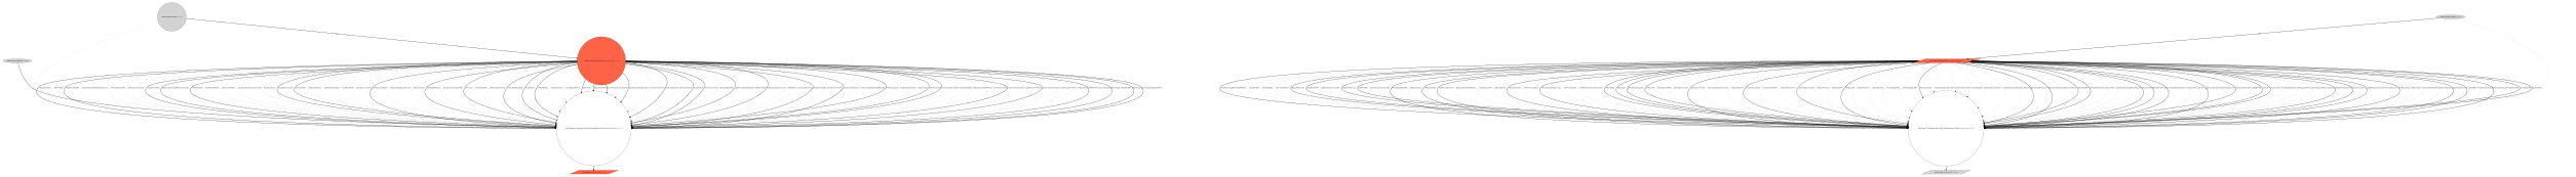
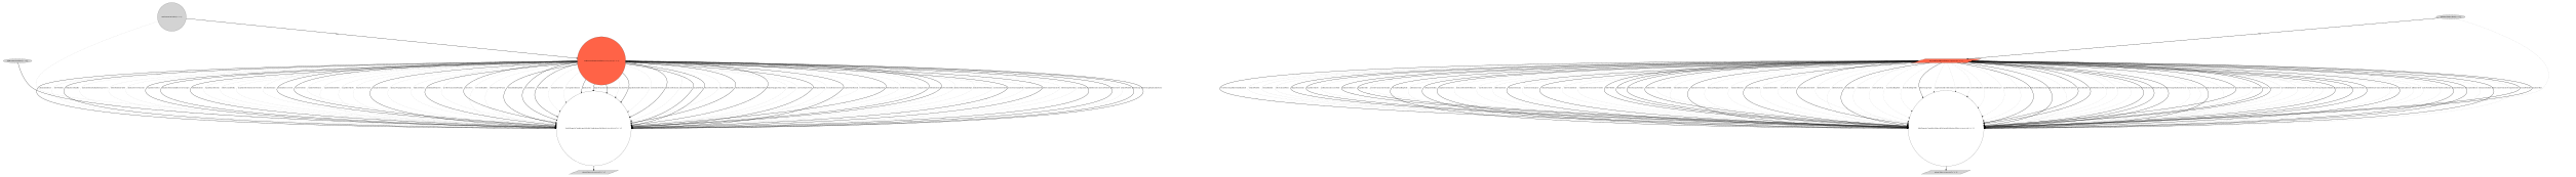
  digraph {
    fontname="Playfair Display"
    node [fillcolor=lightgray fontname="Playfair Display" shape=circle style=filled]
    edge [arrowhead=normal fontname="Playfair Display" style=dotted]
    n1 [label="tombstonesOnDelete['0', '1', '0']" shape=ellipse]
    n2 [fillcolor=white label="doSetProperty(\"tombstonesOnDelete\",tombstonesOnDelete)@@@278@@@['1', '1', '0']"]
    n3 [fillcolor=tomato label="boolean tombstonesOnDelete@@@277@@@['1', '1', '0']"]
-   n4 [fillcolor=tomato label="return this@@@279@@@['1', '1', '0']" shape=parallelogram]
+   n4 [label="return this@@@279@@@['1', '1', '0']" shape=parallelogram]
    n5 [label="xminFetchIntervalMs['0', '0', '1']" shape=ellipse]
    n6 [fillcolor=tomato label="long xminFetchIntervalMs@@@349@@@['0', '0', '1']" shape=parallelogram]
    n7 [fillcolor=white label="doSetProperty(\"xminFetchIntervalMs\",xminFetchIntervalMs)@@@350@@@['0', '0', '1']"]
    n8 [label="return this@@@351@@@['0', '0', '1']" shape=parallelogram]
    n9 [label="tombstonesOnDelete['1', '0', '0']"]
    n1 -> n2 [arrowhead=dot style=bold]
    n2 -> n4 [arrowhead=box style=bold]
    n3 -> n2 [label=columnIncludeList style=bold]
    n3 -> n2 [arrowhead=box label=tableWhitelist]
    n3 -> n2 [arrowhead=dot label=bridgeErrorHandler style=bold]
    n3 -> n2 [label=databaseHistoryKafkaBootstrapServers]
    n3 -> n2 [label=offsetFlushIntervalMs]
    n3 -> n2 [arrowhead=box label=databaseServerTimezone]
    n3 -> n2 [arrowhead=box label=snapshotFetchSize style=bold]
    n3 -> n2 [label=databaseHistoryKafkaRecoveryAttempts style=bold]
    n3 -> n2 [label=tableExcludeList style=bold]
    n3 -> n2 [arrowhead=dot label=signalDataCollection]
    n3 -> n2 [label=offsetCommitPolicy]
    n3 -> n2 [arrowhead=box label=snapshotSelectStatementOverrides]
    n3 -> n2 [arrowhead=box label=databaseInstance]
    n3 -> n2 [arrowhead=dot label=internalKeyConverter style=bold]
    n3 -> n2 [label=queryFetchSize style=bold]
    n3 -> n2 [label=sanitizeFieldNames]
    n3 -> n2 [arrowhead=dot label=snapshotIsolationMode]
    n3 -> n2 [arrowhead=box label=snapshotDelayMs]
    n3 -> n2 [arrowhead=box label=databaseServerName]
    n3 -> n2 [arrowhead=box label=maxQueueSizeInBytes style=bold]
    n3 -> n2 [label=datatypePropagateSourceType]
    n3 -> n2 [arrowhead=dot label=databaseHistory]
    n3 -> n2 [arrowhead=dot label=additionalProperties style=bold]
    n3 -> n2 [arrowhead=box label=provideTransactionMetadata]
    n3 -> n2 [label=converters style=bold]
    n3 -> n2 [arrowhead=dot label=autowiredEnabled]
    n3 -> n2 [arrowhead=box label=offsetStorageFileName]
    n3 -> n2 [arrowhead=dot label=decimalHandlingMode style=bold]
    n3 -> n2 [arrowhead=dot label=maxBatchSize style=bold]
    n3 -> n2 [label=columnBlacklist style=bold]
    n3 -> n2 [arrowhead=dot label=databasePassword]
    n3 -> n2 [label=messageKeyColumns]
    n3 -> n2 [label=databaseUser style=bold]
    n3 -> n2 [arrowhead=box label=skippedOperations style=bold]
    n3 -> n2 [arrowhead=dot label=databaseDbname style=bold]
    n3 -> n2 [arrowhead=box label=databasePort]
    n3 -> n2 [arrowhead=dot label=snapshotIncludeCollectionList style=bold]
    n3 -> n2 [label=tombstonesOnDelete]
    n3 -> n2 [arrowhead=box label=databaseHostname style=bold]
    n3 -> n2 [label=columnExcludeList]
    n3 -> n2 [arrowhead=dot label=snapshotMode style=bold]
    n3 -> n2 [arrowhead=box label=sourceStructVersion style=bold]
    n3 -> n2 [label=binaryHandlingMode]
    n3 -> n2 [arrowhead=dot label=databaseHistoryKafkaRecoveryPollIntervalMs style=bold]
    n3 -> n2 [arrowhead=box label=columnPropagateSourceType style=bold]
    n3 -> n2 [label=tableBlacklist]
    n3 -> n2 [label=heartbeatTopicsPrefix]
    n3 -> n2 [arrowhead=dot label=tableIgnoreBuiltin style=bold]
    n3 -> n2 [label=internalValueConverter]
    n3 -> n2 [arrowhead=dot label=snapshotMaxThreads style=bold]
    n3 -> n2 [arrowhead=box label=eventProcessingFailureHandlingMode]
    n3 -> n2 [arrowhead=box label=offsetStorageTopic style=bold]
    n3 -> n2 [arrowhead=box label=includeSchemaChanges]
    n3 -> n2 [arrowhead=box label=maxQueueSize]
    n3 -> n2 [arrowhead=box label=tableIncludeList style=bold]
    n3 -> n2 [label=timePrecisionMode style=bold]
    n3 -> n2 [arrowhead=box label=databaseHistoryKafkaTopic]
    n3 -> n2 [label=databaseHistoryFileFilename]
    n3 -> n2 [label=heartbeatIntervalMs]
    n3 -> n2 [arrowhead=dot label=sourceTimestampMode style=bold]
    n3 -> n2 [arrowhead=dot label=snapshotLockTimeoutMs]
    n3 -> n2 [label=offsetCommitTimeoutMs style=bold]
    n3 -> n2 [arrowhead=box label=offsetStoragePartitions]
    n3 -> n2 [label=configuration]
    n3 -> n2 [label=retriableRestartConnectorWaitMs style=bold]
    n3 -> n2 [label=pollIntervalMs style=bold]
    n3 -> n2 [label=columnWhitelist]
    n3 -> n2 [arrowhead=box label=offsetStorage style=bold]
    n3 -> n2 [label=offsetStorageReplicationFactor style=bold]
    n5 -> n6 [arrowhead=dot label=true style=bold]
    n5 -> n7
    n6 -> n7 [label=eventProcessingFailureHandlingMode style=bold]
    n6 -> n7 [arrowhead=box label=columnWhitelist]
    n6 -> n7 [label=schemaBlacklist]
    n6 -> n7 [label=offsetCommitPolicy]
    n6 -> n7 [arrowhead=box label=skippedOperations style=bold]
    n6 -> n7 [arrowhead=dot label=snapshotDelayMs style=bold]
    n6 -> n7 [label=publicationAutocreateMode]
    n6 -> n7 [arrowhead=box label=databaseSslrootcert style=bold]
    n6 -> n7 [label=snapshotMode style=bold]
    n6 -> n7 [arrowhead=dot label=provideTransactionMetadata]
    n6 -> n7 [arrowhead=dot label=decimalHandlingMode style=bold]
    n6 -> n7 [arrowhead=box label=publicationName]
    n6 -> n7 [arrowhead=box label=tableIgnoreBuiltin style=bold]
    n6 -> n7 [arrowhead=box label=snapshotCustomClass style=bold]
    n6 -> n7 [label=databaseHistoryFileFilename]
    n6 -> n7 [arrowhead=dot label=heartbeatIntervalMs]
    n6 -> n7 [label=tableExcludeList]
    n6 -> n7 [arrowhead=box label=databaseHostname style=bold]
    n6 -> n7 [arrowhead=dot label=heartbeatActionQuery]
    n6 -> n7 [arrowhead=box label=columnPropagateSourceType style=bold]
    n6 -> n7 [label=timePrecisionMode]
    n6 -> n7 [arrowhead=dot label=snapshotSelectStatementOverrides]
    n6 -> n7 [label=tableWhitelist style=bold]
    n6 -> n7 [arrowhead=dot label=pluginName style=bold]
    n6 -> n7 [label=offsetStoragePartitions style=bold]
    n6 -> n7 [arrowhead=box label=databasePort style=bold]
    n6 -> n7 [label=schemaRefreshMode]
    n6 -> n7 [arrowhead=box label=internalKeyConverter]
    n6 -> n7 [label=databaseServerName style=bold]
    n6 -> n7 [arrowhead=dot label=datatypePropagateSourceType]
    n6 -> n7 [arrowhead=dot label=databaseSslfactory]
    n6 -> n7 [label=messageKeyColumns style=bold]
    n6 -> n7 [arrowhead=box label=maxQueueSizeInBytes]
    n6 -> n7 [arrowhead=box label=internalValueConverter]
    n6 -> n7 [arrowhead=box label=statusUpdateIntervalMs style=bold]
    n6 -> n7 [arrowhead=box label=databasePassword]
    n6 -> n7 [label=tableIncludeList]
    n6 -> n7 [arrowhead=box label=configuration style=bold]
    n6 -> n7 [arrowhead=dot label=columnIncludeList]
    n6 -> n7 [arrowhead=dot label=slotDropOnStop]
    n6 -> n7 [arrowhead=dot label=binaryHandlingMode]
    n6 -> n7 [arrowhead=dot label=hstoreHandlingMode]
    n6 -> n7 [label=offsetStorageTopic style=bold]
    n6 -> n7 [label=snapshotIncludeCollectionList]
    n6 -> n7 [arrowhead=dot label=xminFetchIntervalMs]
    n6 -> n7 [arrowhead=box label=autowiredEnabled]
    n6 -> n7 [arrowhead=dot label=includeUnknownDatatypes]
    n6 -> n7 [arrowhead=box label=snapshotMaxThreads]
    n6 -> n7 [arrowhead=box label=databaseDbname]
    n6 -> n7 [arrowhead=dot label=databaseInitialStatements style=bold]
    n6 -> n7 [arrowhead=box label=bridgeErrorHandler style=bold]
    n6 -> n7 [label=tombstonesOnDelete]
    n6 -> n7 [arrowhead=dot label=columnBlacklist style=bold]
    n6 -> n7 [label=offsetFlushIntervalMs style=bold]
    n6 -> n7 [arrowhead=dot label=databaseSslcert]
    n6 -> n7 [arrowhead=box label=snapshotFetchSize]
    n6 -> n7 [arrowhead=box label=slotRetryDelayMs]
    n6 -> n7 [arrowhead=box label=slotMaxRetries style=bold]
    n6 -> n7 [label=additionalProperties style=bold]
    n6 -> n7 [arrowhead=box label=offsetStorageReplicationFactor style=bold]
    n6 -> n7 [arrowhead=box label=maxQueueSize]
    n6 -> n7 [arrowhead=box label=converters]
    n6 -> n7 [arrowhead=box label=databaseTcpkeepalive style=bold]
    n6 -> n7 [label=databaseSslpassword]
    n6 -> n7 [arrowhead=box label=heartbeatTopicsPrefix style=bold]
    n6 -> n7 [arrowhead=dot label=tableBlacklist]
    n6 -> n7 [label=slotName style=bold]
    n6 -> n7 [label=queryFetchSize style=bold]
    n6 -> n7 [arrowhead=box label=intervalHandlingMode]
    n6 -> n7 [arrowhead=dot label=offsetStorageFileName]
    n6 -> n7 [arrowhead=dot label=offsetStorage]
    n6 -> n7 [arrowhead=dot label=databaseSslmode]
    n6 -> n7 [label=snapshotLockTimeoutMs style=bold]
    n6 -> n7 [arrowhead=box label=sourceStructVersion style=bold]
    n6 -> n7 [label=retriableRestartConnectorWaitMs style=bold]
    n6 -> n7 [label=databaseUser]
    n6 -> n7 [arrowhead=box label=columnExcludeList style=bold]
    n6 -> n7 [arrowhead=box label=pollIntervalMs]
    n6 -> n7 [label=toastedValuePlaceholder]
    n6 -> n7 [label=slotStreamParams]
    n6 -> n7 [arrowhead=dot label=sanitizeFieldNames style=bold]
    n6 -> n7 [label=schemaIncludeList style=bold]
    n6 -> n7 [arrowhead=dot label=schemaExcludeList]
    n6 -> n7 [arrowhead=box label=offsetCommitTimeoutMs style=bold]
    n6 -> n7 [label=maxBatchSize]
    n6 -> n7 [label=schemaWhitelist style=bold]
    n6 -> n7 [arrowhead=box label=databaseSslkey style=bold]
    n7 -> n8 [arrowhead=dot style=bold]
    n9 -> n2 [arrowhead=dot]
    n9 -> n3 [arrowhead=dot label=true style=bold]
  }
